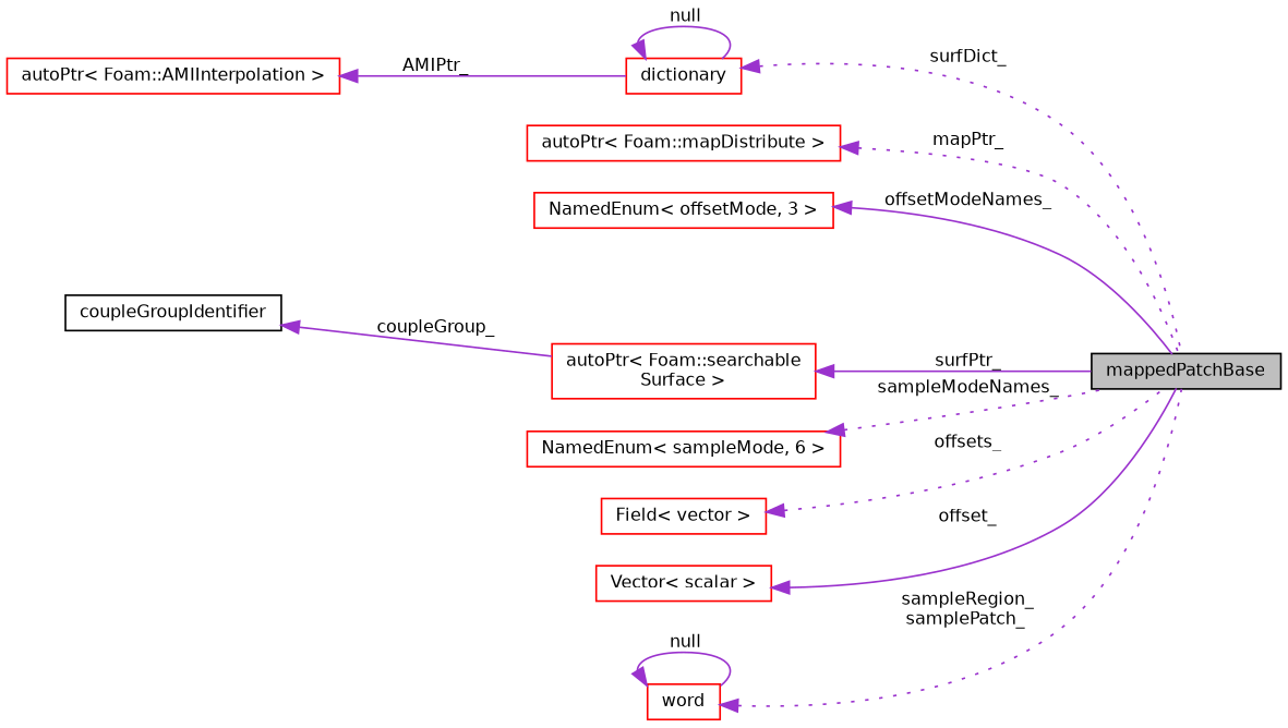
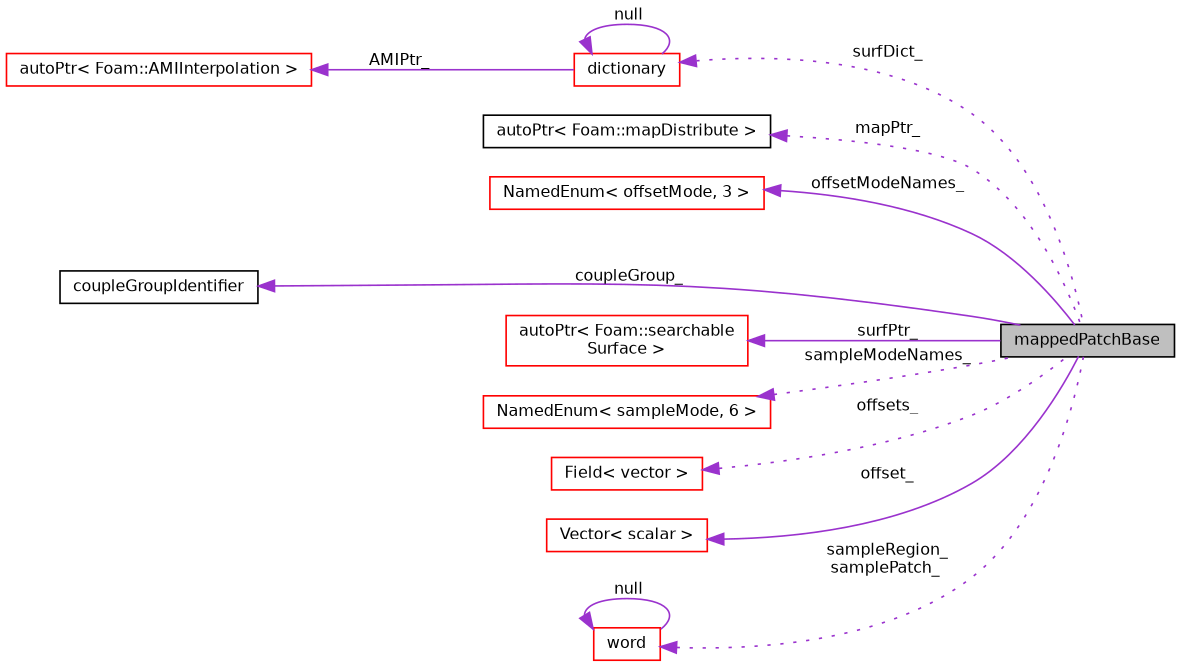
  digraph {
    rankdir=LR
    node [color=red fontname=Helvetica fontsize=10 shape=record]
    edge [color=darkorchid3 dir=back fontname=Helvetica fontsize=10 labelfontname=Helvetica labelfontsize=10 style=solid]
    n1 [color=black fillcolor=grey75 fontcolor=black height=0.2 label=mappedPatchBase style=filled width=0.4]
    n2 [height=0.2 label="autoPtr\< Foam::AMIInterpolation \>" width=0.4]
    n3 [height=0.2 label=dictionary width=0.4]
-   n4 [height=0.2 label="autoPtr\< Foam::mapDistribute \>" width=0.4]
+   n4 [color=black height=0.2 label="autoPtr\< Foam::mapDistribute \>" width=0.4]
    n5 [height=0.2 label="NamedEnum\< offsetMode, 3 \>" width=0.4]
    n6 [height=0.2 label="autoPtr\< Foam::searchable\lSurface \>" width=0.4]
    n7 [height=0.2 label="NamedEnum\< sampleMode, 6 \>" width=0.4]
    n8 [color=black height=0.2 label=coupleGroupIdentifier width=0.4]
    n9 [height=0.2 label="Field\< vector \>" width=0.4]
    n10 [height=0.2 label="Vector\< scalar \>" width=0.4]
    n11 [height=0.2 label=word width=0.4]
    n2 -> n3 [label=" AMIPtr_"]
    n3 -> n1 [label=" surfDict_" style=dotted]
    n3 -> n3 [label=" null"]
    n4 -> n1 [label=" mapPtr_" style=dotted]
    n5 -> n1 [label=" offsetModeNames_"]
    n6 -> n1 [label=" surfPtr_"]
    n7 -> n1 [label=" sampleModeNames_" style=dotted]
-   n8 -> n6 [label=" coupleGroup_"]
+   n8 -> n1 [label=" coupleGroup_"]
    n9 -> n1 [label=" offsets_" style=dotted]
    n10 -> n1 [label=" offset_"]
    n11 -> n1 [label=" sampleRegion_\nsamplePatch_" style=dotted]
    n11 -> n11 [label=" null"]
  }
